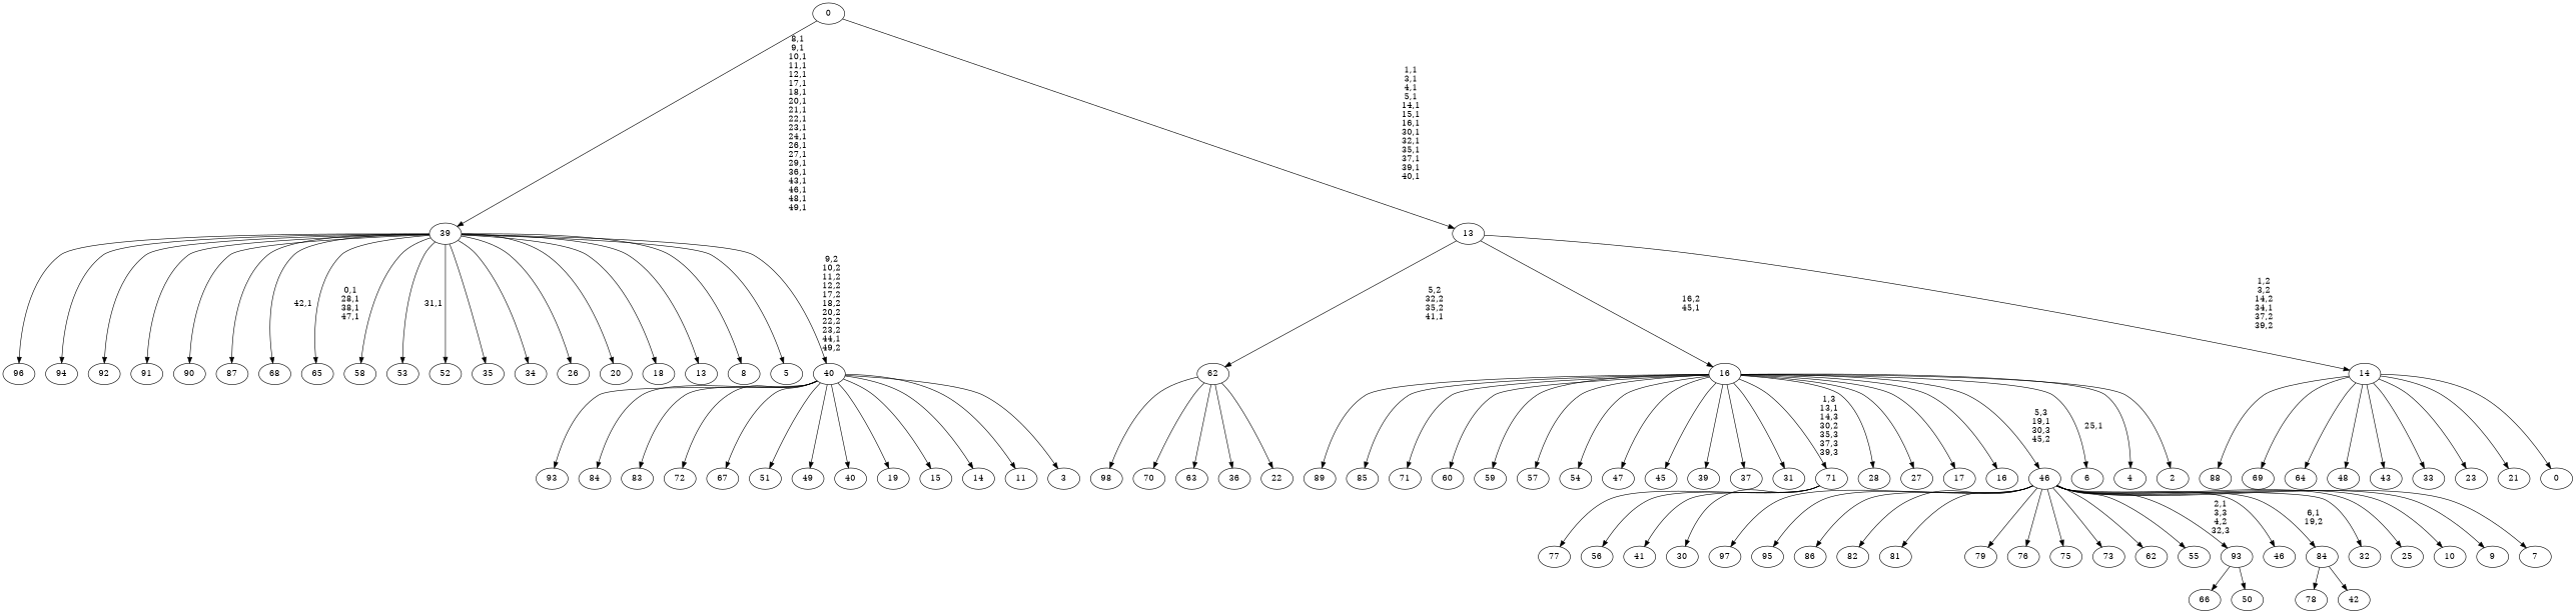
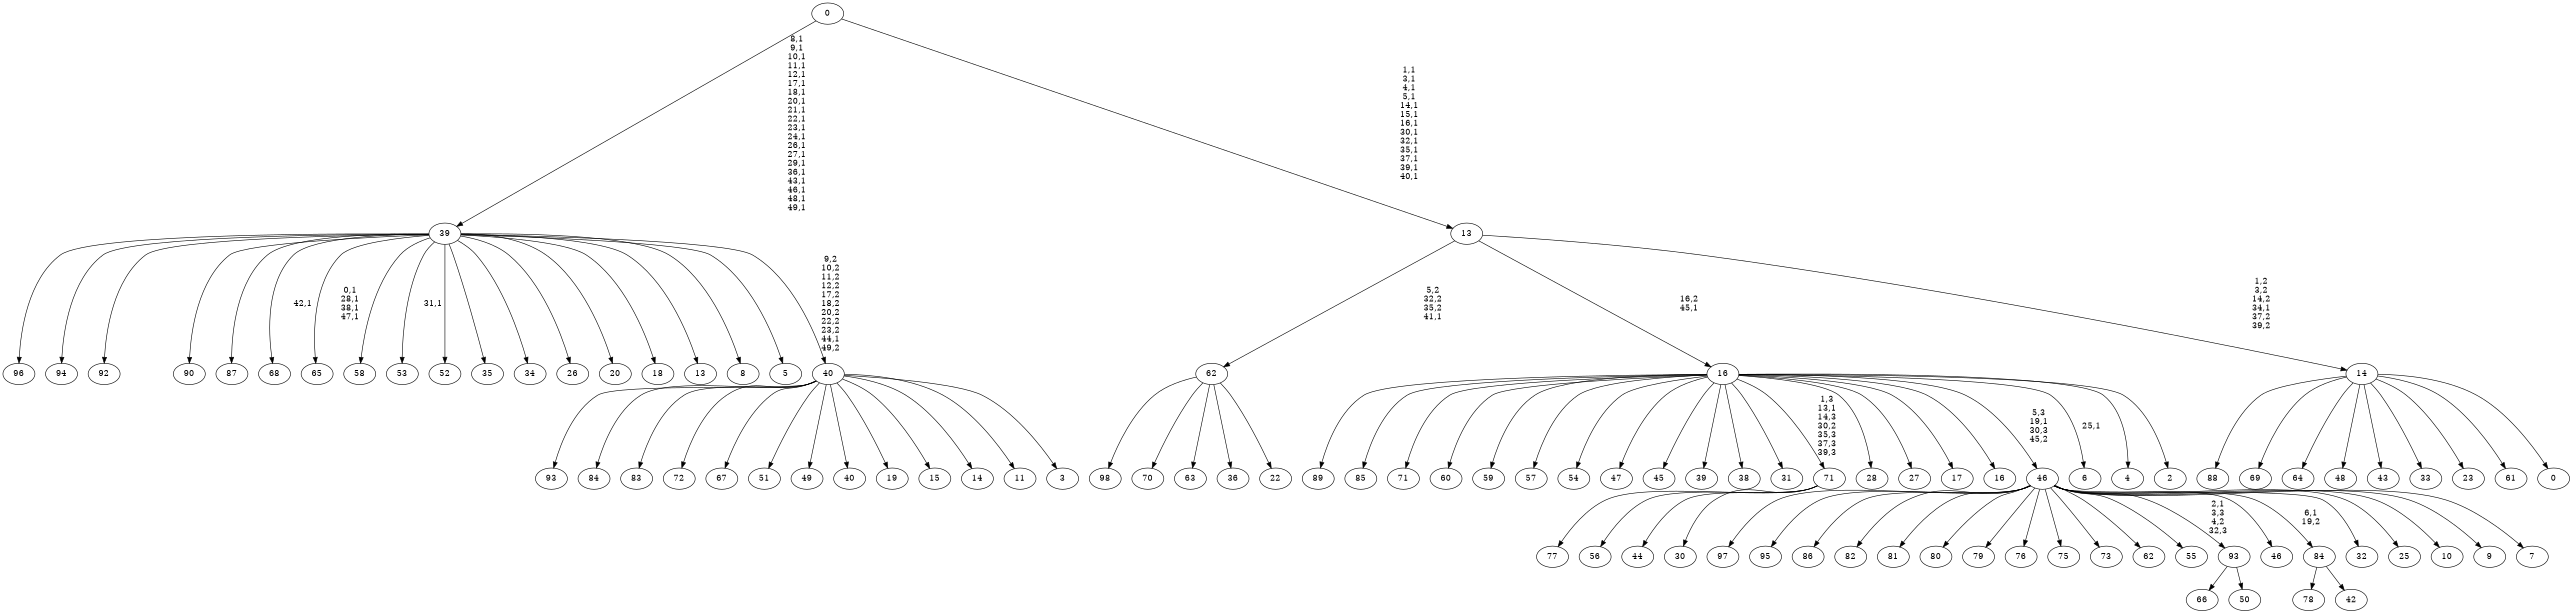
  digraph {
    n1 [label=98]
    n2 [label=97]
    n3 [label=96]
    n4 [label=95]
    n5 [label=94]
    n6 [label=93]
    n7 [label=92]
-   n8 [label=91]
    n9 [label=90]
    n10 [label=89]
    n11 [label=88]
    n12 [label=87]
    n13 [label=86]
    n14 [label=85]
    n15 [label=84]
    n16 [label=83]
    n17 [label=82]
    n18 [label=81]
+   n19 [label=80]
    n20 [label=79]
    n21 [label=78]
    n22 [label=77]
    n23 [label=76]
    n24 [label=75]
    n25 [label=73]
    n26 [label=72]
    n27 [label=71]
    n28 [label=70]
    n29 [label=69]
    n30 [label=68]
    n31 [label=67]
    n32 [label=66]
    n33 [label=65]
    n34 [label=64]
    n35 [label=63]
    n36 [label=62]
    n37 [label=60]
    n38 [label=59]
    n39 [label=58]
    n40 [label=57]
    n41 [label=56]
    n42 [label=55]
    n43 [label=54]
    n44 [label=53]
    n45 [label=52]
    n46 [label=51]
    n47 [label=50]
    93
    n49 [label=49]
    n50 [label=48]
    n51 [label=47]
    n52 [label=46]
    n53 [label=45]
-   n54 [label=41]
+   n54 [label=44]
    n55 [label=43]
    n56 [label=42]
    84
    n58 [label=40]
    n59 [label=39]
-   n60 [label=37]
+   n60 [label=38]
    n61 [label=36]
    n62 [label=35]
    n63 [label=34]
    n64 [label=33]
    n65 [label=32]
    n66 [label=31]
    n67 [label=30]
    71
    n69 [label=28]
    n70 [label=27]
    n71 [label=26]
    n72 [label=25]
    n73 [label=23]
    n74 [label=22]
    62
-   n76 [label=21]
+   n76 [label=61]
    n77 [label=20]
    n78 [label=19]
    n79 [label=18]
    n80 [label=17]
    n81 [label=16]
    n82 [label=15]
    n83 [label=14]
    n84 [label=13]
    n85 [label=11]
    n86 [label=10]
    n87 [label=9]
    n88 [label=8]
    n89 [label=7]
    46
    n91 [label=6]
    n92 [label=5]
    n93 [label=4]
    n94 [label=3]
    40
    39
    n97 [label=2]
    16
    n99 [label=0]
    14
    13
    0
    93 -> n32
    93 -> n47
    84 -> n21
    84 -> n56
    71 -> n22
    71 -> n41
    71 -> n54
    71 -> n67
    62 -> n1
    62 -> n28
    62 -> n35
    62 -> n61
    62 -> n74
    46 -> n2
    46 -> n4
    46 -> n13
    46 -> n17
    46 -> n18
+   46 -> n19
    46 -> n20
    46 -> n23
    46 -> n24
    46 -> n25
    46 -> n36
    46 -> n42
    46 -> 93 [label="2,1\n3,3\n4,2\n32,3"]
    46 -> n52
    46 -> 84 [label="6,1\n19,2"]
    46 -> n65
    46 -> n72
    46 -> n86
    46 -> n87
    46 -> n89
    40 -> n6
    40 -> n15
    40 -> n16
    40 -> n26
    40 -> n31
    40 -> n46
    40 -> n49
    40 -> n58
    40 -> n78
    40 -> n82
    40 -> n83
    40 -> n85
    40 -> n94
    39 -> n3
    39 -> n5
    39 -> n7
-   39 -> n8
    39 -> n9
    39 -> n12
    39 -> n30 [label="42,1"]
    39 -> n33 [label="0,1\n28,1\n38,1\n47,1"]
    39 -> n39
    39 -> n44 [label="31,1"]
    39 -> n45
    39 -> n62
    39 -> n63
    39 -> n71
    39 -> n77
    39 -> n79
    39 -> n84
    39 -> n88
    39 -> n92
    39 -> 40 [label="9,2\n10,2\n11,2\n12,2\n17,2\n18,2\n20,2\n22,2\n23,2\n44,1\n49,2"]
    16 -> n10
    16 -> n14
    16 -> n27
    16 -> n37
    16 -> n38
    16 -> n40
    16 -> n43
    16 -> n51
    16 -> n53
    16 -> n59
    16 -> n60
    16 -> n66
    16 -> 71 [label="1,3\n13,1\n14,3\n30,2\n35,3\n37,3\n39,3"]
    16 -> n69
    16 -> n70
    16 -> n80
    16 -> n81
    16 -> 46 [label="5,3\n19,1\n30,3\n45,2"]
    16 -> n91 [label="25,1"]
    16 -> n93
    16 -> n97
    14 -> n11
    14 -> n29
    14 -> n34
    14 -> n50
    14 -> n55
    14 -> n64
    14 -> n73
    14 -> n76
    14 -> n99
    13 -> 62 [label="5,2\n32,2\n35,2\n41,1"]
    13 -> 16 [label="16,2\n45,1"]
    13 -> 14 [label="1,2\n3,2\n14,2\n34,1\n37,2\n39,2"]
    0 -> 39 [label="8,1\n9,1\n10,1\n11,1\n12,1\n17,1\n18,1\n20,1\n21,1\n22,1\n23,1\n24,1\n26,1\n27,1\n29,1\n36,1\n43,1\n46,1\n48,1\n49,1"]
    0 -> 13 [label="1,1\n3,1\n4,1\n5,1\n14,1\n15,1\n16,1\n30,1\n32,1\n35,1\n37,1\n39,1\n40,1"]
  }
